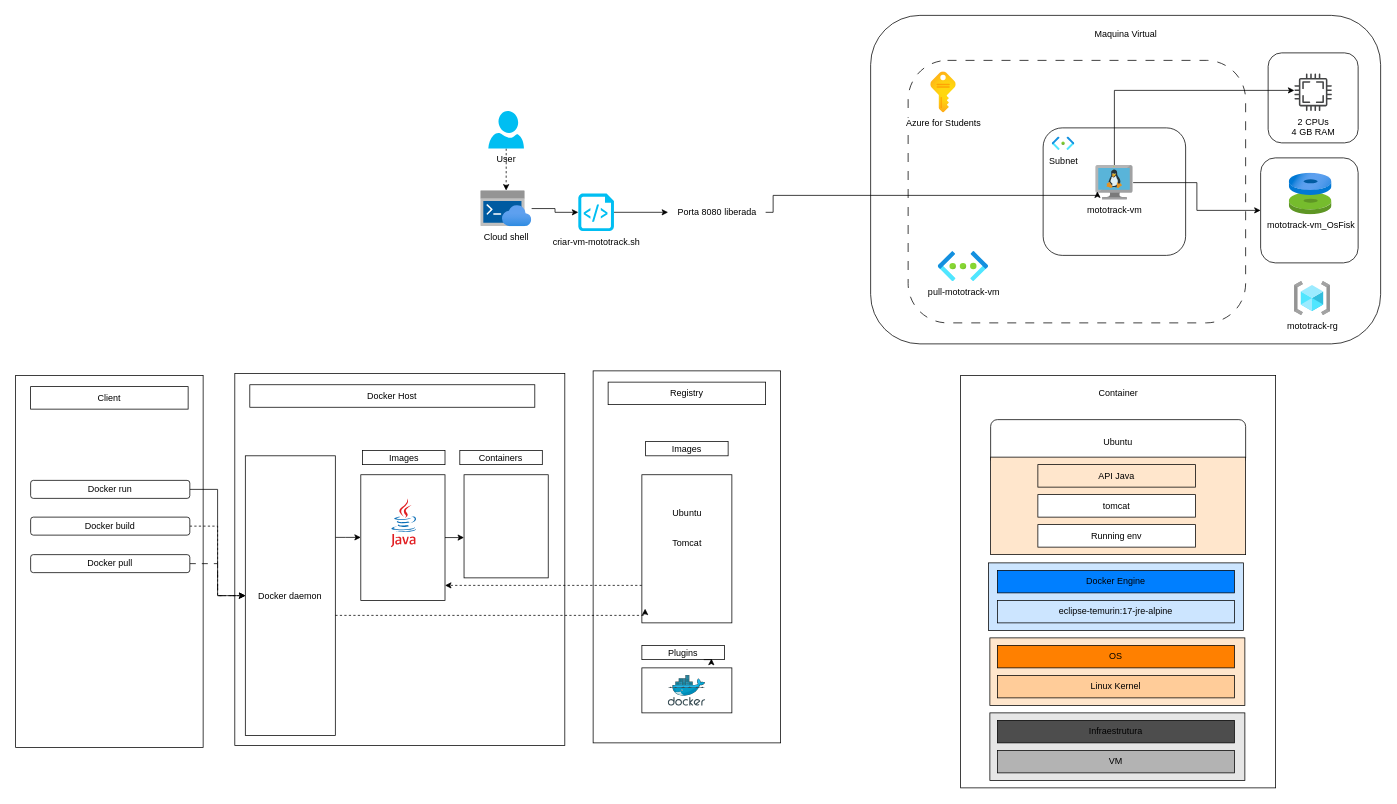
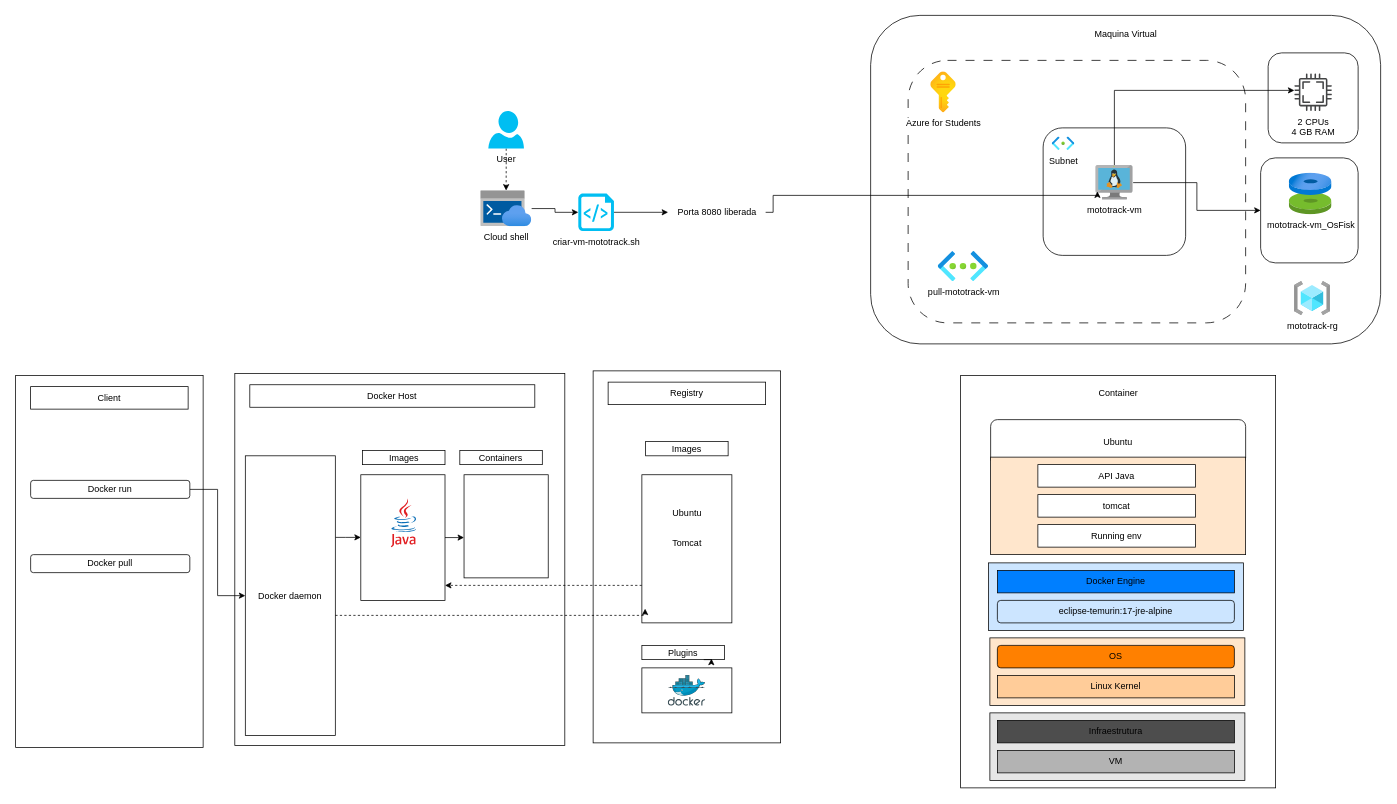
  <mxCell id="0" />
  <mxCell id="1" parent="0" />
  <mxCell id="2" value="" style="rounded=1;whiteSpace=wrap;html=1;" vertex="1" parent="1"><mxGeometry x="1160" y="20" width="680" height="438" as="geometry" /></mxCell>
  <mxCell id="3" value="" style="rounded=1;whiteSpace=wrap;html=1;" vertex="1" parent="1"><mxGeometry x="1680" y="210" width="130" height="140" as="geometry" /></mxCell>
  <mxCell id="4" value="" style="rounded=1;whiteSpace=wrap;html=1;" vertex="1" parent="1"><mxGeometry x="1690" width="120" height="120" as="geometry" y="70" /></mxCell>
  <mxCell id="5" value="" style="rounded=1;whiteSpace=wrap;html=1;dashed=1;dashPattern=12 12;" vertex="1" parent="1"><mxGeometry x="1210" y="80" width="450" height="350" as="geometry" /></mxCell>
  <mxCell id="6" value="" style="rounded=1;whiteSpace=wrap;html=1;" vertex="1" parent="1"><mxGeometry x="1390" y="170" width="190" height="170" as="geometry" /></mxCell>
  <mxCell id="7" value="" style="rounded=0;whiteSpace=wrap;html=1;align=left;" vertex="1" parent="1"><mxGeometry x="1280" y="500" width="420" height="550" as="geometry" /></mxCell>
  <mxCell id="8" value="Ubuntu" style="rounded=1;whiteSpace=wrap;html=1;" vertex="1" parent="1"><mxGeometry x="1320" y="559" width="340" height="60" as="geometry" /></mxCell>
  <mxCell id="9" value="" style="rounded=0;whiteSpace=wrap;html=1;fillColor=#FFE6CC;" vertex="1" parent="1"><mxGeometry x="1320" y="609" width="340" height="130" as="geometry" /></mxCell>
  <mxCell id="10" value="" style="rounded=0;whiteSpace=wrap;html=1;fillColor=#CCE5FF;" vertex="1" parent="1"><mxGeometry x="1317" y="750" width="340" height="90" as="geometry" /></mxCell>
  <mxCell id="11" value="" style="rounded=0;whiteSpace=wrap;html=1;fillColor=#E6E6E6;" vertex="1" parent="1"><mxGeometry x="1319" y="950" width="340" height="90" as="geometry" /></mxCell>
  <mxCell id="12" value="" style="rounded=0;whiteSpace=wrap;html=1;fillColor=#FFE6CC;" vertex="1" parent="1"><mxGeometry x="1319" y="850" width="340" height="90" as="geometry" /></mxCell>
  <mxCell id="13" value="" style="edgeStyle=orthogonalEdgeStyle;rounded=0;orthogonalLoop=1;jettySize=auto;html=1;dashed=1;" edge="1" parent="1" source="14" target="31"><mxGeometry relative="1" as="geometry" /></mxCell>
  <mxCell id="14" value="User" style="verticalLabelPosition=bottom;html=1;verticalAlign=top;align=center;strokeColor=none;fillColor=#00BEF2;shape=mxgraph.azure.user;" vertex="1" parent="1"><mxGeometry x="650.25" y="147.57" width="47.5" height="50" as="geometry" /></mxCell>
  <mxCell id="15" value="Infraestrutura" style="rounded=0;whiteSpace=wrap;html=1;fillColor=#4D4D4D;" vertex="1" parent="1"><mxGeometry x="1329" y="960" width="316" height="30" as="geometry" /></mxCell>
- <mxCell id="16" value="OS" style="rounded=0;whiteSpace=wrap;html=1;fillColor=#FF8000;" vertex="1" parent="1"><mxGeometry x="1329" y="860" width="316" height="30" as="geometry" /></mxCell>
+ <mxCell id="16" value="OS" style="whiteSpace=wrap;html=1;fillColor=#FF8000;rounded=1;" vertex="1" parent="1"><mxGeometry x="1329" y="860" width="316" height="30" as="geometry" /></mxCell>
  <mxCell id="17" value="Docker Engine" style="rounded=0;whiteSpace=wrap;html=1;fillColor=#007FFF;" vertex="1" parent="1"><mxGeometry x="1329" y="760" width="316" height="30" as="geometry" /></mxCell>
  <mxCell id="18" value="tomcat" style="rounded=0;whiteSpace=wrap;html=1;" vertex="1" parent="1"><mxGeometry x="1383" y="659" width="210" height="30" as="geometry" /></mxCell>
- <mxCell id="19" value="API Java" style="rounded=0;whiteSpace=wrap;html=1;fillColor=#ffe6cc;" vertex="1" parent="1"><mxGeometry x="1383" y="619" width="210" height="30" as="geometry" /></mxCell>
- <mxCell id="20" value="eclipse-temurin:17-jre-alpine" style="rounded=0;whiteSpace=wrap;html=1;fillColor=#CCE5FF;" vertex="1" parent="1"><mxGeometry x="1329" y="800" width="316" height="30" as="geometry" /></mxCell>
+ <mxCell id="19" value="API Java" style="rounded=0;whiteSpace=wrap;html=1;" vertex="1" parent="1"><mxGeometry x="1383" y="619" width="210" height="30" as="geometry" /></mxCell>
+ <mxCell id="20" value="eclipse-temurin:17-jre-alpine" style="whiteSpace=wrap;html=1;fillColor=#CCE5FF;rounded=1;" vertex="1" parent="1"><mxGeometry x="1329" y="800" width="316" height="30" as="geometry" /></mxCell>
  <mxCell id="21" value="Linux Kernel" style="rounded=0;whiteSpace=wrap;html=1;fillColor=#FFCC99;" vertex="1" parent="1"><mxGeometry x="1329" y="900" width="316" height="30" as="geometry" /></mxCell>
  <mxCell id="22" value="VM" style="rounded=0;whiteSpace=wrap;html=1;fillColor=#B3B3B3;" vertex="1" parent="1"><mxGeometry x="1329" y="1000" width="316" height="30" as="geometry" /></mxCell>
  <mxCell id="23" value="Running env" style="rounded=0;whiteSpace=wrap;html=1;" vertex="1" parent="1"><mxGeometry x="1383" y="699" width="210" height="30" as="geometry" /></mxCell>
  <mxCell id="24" value="Container" style="text;html=1;align=center;verticalAlign=middle;resizable=0;points=[];autosize=1;strokeColor=none;fillColor=none;" vertex="1" parent="1"><mxGeometry x="1450" y="509" width="80" height="30" as="geometry" /></mxCell>
  <mxCell id="25" style="edgeStyle=orthogonalEdgeStyle;rounded=0;orthogonalLoop=1;jettySize=auto;html=1;entryX=0;entryY=0.5;entryDx=0;entryDy=0;" edge="1" parent="1" source="27" target="3"><mxGeometry relative="1" as="geometry" /></mxCell>
  <mxCell id="26" style="edgeStyle=orthogonalEdgeStyle;rounded=0;orthogonalLoop=1;jettySize=auto;html=1;" edge="1" parent="1" source="27" target="38"><mxGeometry relative="1" as="geometry"><Array as="points"><mxPoint x="1485" y="120" /></Array></mxGeometry></mxCell>
  <mxCell id="27" value="mototrack-vm" style="image;sketch=0;aspect=fixed;html=1;points=[];align=center;fontSize=12;image=img/lib/mscae/VM_Linux.svg;" vertex="1" parent="1"><mxGeometry x="1460" y="220" width="50" height="46" as="geometry" /></mxCell>
  <mxCell id="28" value="" style="shape=image;html=1;verticalAlign=top;verticalLabelPosition=bottom;labelBackgroundColor=#ffffff;imageAspect=0;aspect=fixed;image=https://cdn1.iconfinder.com/data/icons/operating-system-flat-1/30/ubuntu-128.png" vertex="1" parent="1"><mxGeometry x="1490" y="200" width="40" height="40" as="geometry" /></mxCell>
  <mxCell id="29" value="Subnet" style="image;aspect=fixed;html=1;points=[];align=center;fontSize=12;image=img/lib/azure2/networking/Subnet.svg;" vertex="1" parent="1"><mxGeometry x="1402" y="181.98" width="30.1" height="18.02" as="geometry" /></mxCell>
  <mxCell id="30" value="" style="edgeStyle=orthogonalEdgeStyle;rounded=0;orthogonalLoop=1;jettySize=auto;html=1;" edge="1" parent="1" source="31" target="33"><mxGeometry relative="1" as="geometry" /></mxCell>
  <mxCell id="31" value="Cloud shell" style="image;aspect=fixed;html=1;points=[];align=center;fontSize=12;image=img/lib/azure2/preview/Azure_Cloud_Shell.svg;" vertex="1" parent="1"><mxGeometry x="640" y="253.57" width="68" height="48" as="geometry" /></mxCell>
  <mxCell id="32" value="" style="edgeStyle=orthogonalEdgeStyle;rounded=0;orthogonalLoop=1;jettySize=auto;html=1;" edge="1" parent="1" source="33" target="40"><mxGeometry relative="1" as="geometry" /></mxCell>
  <mxCell id="33" value="criar-vm-mototrack.sh" style="verticalLabelPosition=bottom;html=1;verticalAlign=top;align=center;strokeColor=none;fillColor=#00BEF2;shape=mxgraph.azure.script_file;pointerEvents=1;" vertex="1" parent="1"><mxGeometry x="770.25" y="257.57" width="47.5" height="50" as="geometry" /></mxCell>
  <mxCell id="34" value="Azure for Students" style="image;aspect=fixed;html=1;points=[];align=center;fontSize=12;image=img/lib/azure2/general/Subscriptions.svg;" vertex="1" parent="1"><mxGeometry x="1240" y="95.14" width="34" height="54.86" as="geometry" /></mxCell>
  <mxCell id="35" value="mototrack-rg" style="image;aspect=fixed;html=1;points=[];align=center;fontSize=12;image=img/lib/azure2/general/Resource_Groups.svg;" vertex="1" parent="1"><mxGeometry x="1725" y="374.83" width="48" height="45.17" as="geometry" /></mxCell>
  <mxCell id="36" value="pull-mototrack-vm" style="image;aspect=fixed;html=1;points=[];align=center;fontSize=12;image=img/lib/azure2/networking/Virtual_Networks.svg;" vertex="1" parent="1"><mxGeometry x="1250" y="334.83" width="67" height="40" as="geometry" /></mxCell>
  <mxCell id="37" value="mototrack-vm_OsFisk" style="image;aspect=fixed;html=1;points=[];align=center;fontSize=12;image=img/lib/azure2/compute/Disks.svg;" vertex="1" parent="1"><mxGeometry x="1718" y="230" width="57.0" height="56.0" as="geometry" /></mxCell>
  <mxCell id="38" value="2 CPUs&lt;div&gt;4 GB RAM&lt;/div&gt;" style="sketch=0;pointerEvents=1;shadow=0;dashed=0;html=1;strokeColor=none;fillColor=#434445;aspect=fixed;labelPosition=center;verticalLabelPosition=bottom;verticalAlign=top;align=center;outlineConnect=0;shape=mxgraph.vvd.cpu;" vertex="1" parent="1"><mxGeometry x="1725" y="97.57" width="50" height="50" as="geometry" /></mxCell>
  <mxCell id="39" value="" style="edgeStyle=orthogonalEdgeStyle;rounded=0;orthogonalLoop=1;jettySize=auto;html=1;entryX=0.047;entryY=0.756;entryDx=0;entryDy=0;entryPerimeter=0;" edge="1" parent="1" source="40" target="27"><mxGeometry relative="1" as="geometry"><Array as="points"><mxPoint x="1030" y="283" /><mxPoint x="1030" y="260" /><mxPoint x="1462" y="260" /></Array></mxGeometry></mxCell>
  <mxCell id="40" value="Porta 8080 liberada" style="text;html=1;align=center;verticalAlign=middle;resizable=0;points=[];autosize=1;strokeColor=none;fillColor=none;" vertex="1" parent="1"><mxGeometry x="890" y="267.57" width="130" height="30" as="geometry" /></mxCell>
  <mxCell id="41" value="Maquina Virtual" style="text;html=1;align=center;verticalAlign=middle;resizable=0;points=[];autosize=1;strokeColor=none;fillColor=none;" vertex="1" parent="1"><mxGeometry x="1445" y="30" width="110" height="30" as="geometry" /></mxCell>
  <mxCell id="42" value="" style="rounded=0;whiteSpace=wrap;html=1;" vertex="1" parent="1"><mxGeometry x="20" y="500" width="250" height="496" as="geometry" /></mxCell>
  <mxCell id="43" value="Client" style="rounded=0;whiteSpace=wrap;html=1;" vertex="1" parent="1"><mxGeometry x="40" y="515" width="210" height="30" as="geometry" /></mxCell>
  <mxCell id="44" value="" style="rounded=0;whiteSpace=wrap;html=1;" vertex="1" parent="1"><mxGeometry x="312.25" y="497.5" width="440" height="496" as="geometry" /></mxCell>
  <mxCell id="45" value="Docker Host" style="rounded=0;whiteSpace=wrap;html=1;" vertex="1" parent="1"><mxGeometry x="332.25" y="512.5" width="380" height="30" as="geometry" /></mxCell>
  <mxCell id="46" style="edgeStyle=orthogonalEdgeStyle;rounded=0;orthogonalLoop=1;jettySize=auto;html=1;" edge="1" parent="1" source="47" target="59"><mxGeometry relative="1" as="geometry" /></mxCell>
  <mxCell id="47" value="Docker run" style="rounded=1;whiteSpace=wrap;html=1;" vertex="1" parent="1"><mxGeometry x="40" y="640" width="212.25" height="24" as="geometry" /></mxCell>
- <mxCell id="48" style="edgeStyle=orthogonalEdgeStyle;rounded=0;orthogonalLoop=1;jettySize=auto;html=1;dashed=1;" edge="1" parent="1" source="49" target="59"><mxGeometry relative="1" as="geometry" /></mxCell>
- <mxCell id="49" value="Docker build" style="rounded=1;whiteSpace=wrap;html=1;" vertex="1" parent="1"><mxGeometry x="40" y="689" width="212.25" height="24" as="geometry" /></mxCell>
- <mxCell id="50" style="edgeStyle=orthogonalEdgeStyle;rounded=0;orthogonalLoop=1;jettySize=auto;html=1;dashed=1;dashPattern=8 8;" edge="1" parent="1" source="51" target="59"><mxGeometry relative="1" as="geometry" /></mxCell>
  <mxCell id="51" value="Docker pull" style="rounded=1;whiteSpace=wrap;html=1;" vertex="1" parent="1"><mxGeometry x="40" y="739" width="212.25" height="24" as="geometry" /></mxCell>
  <mxCell id="52" value="Images" style="rounded=0;whiteSpace=wrap;html=1;" vertex="1" parent="1"><mxGeometry x="482.5" y="600" width="110" height="19" as="geometry" /></mxCell>
  <mxCell id="53" style="edgeStyle=orthogonalEdgeStyle;rounded=0;orthogonalLoop=1;jettySize=auto;html=1;" edge="1" parent="1" source="54" target="57"><mxGeometry relative="1" as="geometry"><Array as="points"><mxPoint x="590" y="701" /><mxPoint x="590" y="701" /></Array></mxGeometry></mxCell>
  <mxCell id="54" value="" style="rounded=0;whiteSpace=wrap;html=1;" vertex="1" parent="1"><mxGeometry x="480.25" y="632.5" width="112.25" height="167.5" as="geometry" /></mxCell>
  <mxCell id="55" value="" style="dashed=0;outlineConnect=0;html=1;align=center;labelPosition=center;verticalLabelPosition=bottom;verticalAlign=top;shape=mxgraph.weblogos.java" vertex="1" parent="1"><mxGeometry x="520.25" y="664" width="34.4" height="65" as="geometry" /></mxCell>
  <mxCell id="56" value="Containers" style="rounded=0;whiteSpace=wrap;html=1;" vertex="1" parent="1"><mxGeometry x="612.25" y="600" width="110" height="19" as="geometry" /></mxCell>
  <mxCell id="57" value="" style="rounded=0;whiteSpace=wrap;html=1;" vertex="1" parent="1"><mxGeometry x="617.88" y="632.5" width="112.25" height="137.5" as="geometry" /></mxCell>
  <mxCell id="58" style="edgeStyle=orthogonalEdgeStyle;rounded=0;orthogonalLoop=1;jettySize=auto;html=1;" edge="1" parent="1" source="59" target="54"><mxGeometry relative="1" as="geometry"><Array as="points"><mxPoint x="460" y="716" /><mxPoint x="460" y="716" /></Array></mxGeometry></mxCell>
  <mxCell id="59" value="Docker daemon" style="whiteSpace=wrap;html=1;rounded=0;" vertex="1" parent="1"><mxGeometry x="326.25" y="607.25" width="120" height="372.75" as="geometry" /></mxCell>
  <mxCell id="60" value="" style="rounded=0;whiteSpace=wrap;html=1;" vertex="1" parent="1"><mxGeometry x="790" y="494" width="250" height="496" as="geometry" /></mxCell>
  <mxCell id="61" value="Registry" style="rounded=0;whiteSpace=wrap;html=1;" vertex="1" parent="1"><mxGeometry x="810" y="509" width="210" height="30" as="geometry" /></mxCell>
  <mxCell id="62" value="Images" style="rounded=0;whiteSpace=wrap;html=1;" vertex="1" parent="1"><mxGeometry x="860" y="588.25" width="110" height="19" as="geometry" /></mxCell>
  <mxCell id="63" style="edgeStyle=orthogonalEdgeStyle;rounded=0;orthogonalLoop=1;jettySize=auto;html=1;dashed=1;" edge="1" parent="1" source="64" target="54"><mxGeometry relative="1" as="geometry"><Array as="points"><mxPoint x="720" y="780" /><mxPoint x="720" y="780" /></Array></mxGeometry></mxCell>
  <mxCell id="64" value="" style="rounded=0;whiteSpace=wrap;html=1;" vertex="1" parent="1"><mxGeometry x="855" y="632.5" width="120" height="197.5" as="geometry" /></mxCell>
  <mxCell id="65" value="" style="rounded=0;whiteSpace=wrap;html=1;" vertex="1" parent="1"><mxGeometry x="855" y="890" width="120" height="60" as="geometry" /></mxCell>
  <mxCell id="66" value="Ubuntu" style="shape=image;html=1;verticalAlign=top;verticalLabelPosition=bottom;labelBackgroundColor=#ffffff;imageAspect=0;aspect=fixed;image=https://cdn1.iconfinder.com/data/icons/operating-system-flat-1/30/ubuntu-128.png" vertex="1" parent="1"><mxGeometry x="900" y="640" width="30" height="30" as="geometry" /></mxCell>
  <mxCell id="67" value="Tomcat" style="text;html=1;align=center;verticalAlign=middle;resizable=0;points=[];autosize=1;strokeColor=none;fillColor=none;" vertex="1" parent="1"><mxGeometry x="885" y="709" width="60" height="30" as="geometry" /></mxCell>
  <mxCell id="68" value="" style="image;sketch=0;aspect=fixed;html=1;points=[];align=center;fontSize=12;image=img/lib/mscae/Docker.svg;" vertex="1" parent="1"><mxGeometry x="890" y="900" width="50" height="41" as="geometry" /></mxCell>
  <mxCell id="69" value="Plugins" style="rounded=0;whiteSpace=wrap;html=1;" vertex="1" parent="1"><mxGeometry x="855" y="860" width="110" height="19" as="geometry" /></mxCell>
  <mxCell id="70" style="edgeStyle=orthogonalEdgeStyle;rounded=0;orthogonalLoop=1;jettySize=auto;html=1;exitX=0.75;exitY=1;exitDx=0;exitDy=0;entryX=0.844;entryY=0.938;entryDx=0;entryDy=0;entryPerimeter=0;" edge="1" parent="1" source="69" target="69"><mxGeometry relative="1" as="geometry" /></mxCell>
  <mxCell id="71" style="edgeStyle=orthogonalEdgeStyle;rounded=0;orthogonalLoop=1;jettySize=auto;html=1;entryX=0.036;entryY=0.904;entryDx=0;entryDy=0;entryPerimeter=0;dashed=1;" edge="1" parent="1" source="59" target="64"><mxGeometry relative="1" as="geometry"><Array as="points"><mxPoint x="859" y="820" /></Array></mxGeometry></mxCell>
